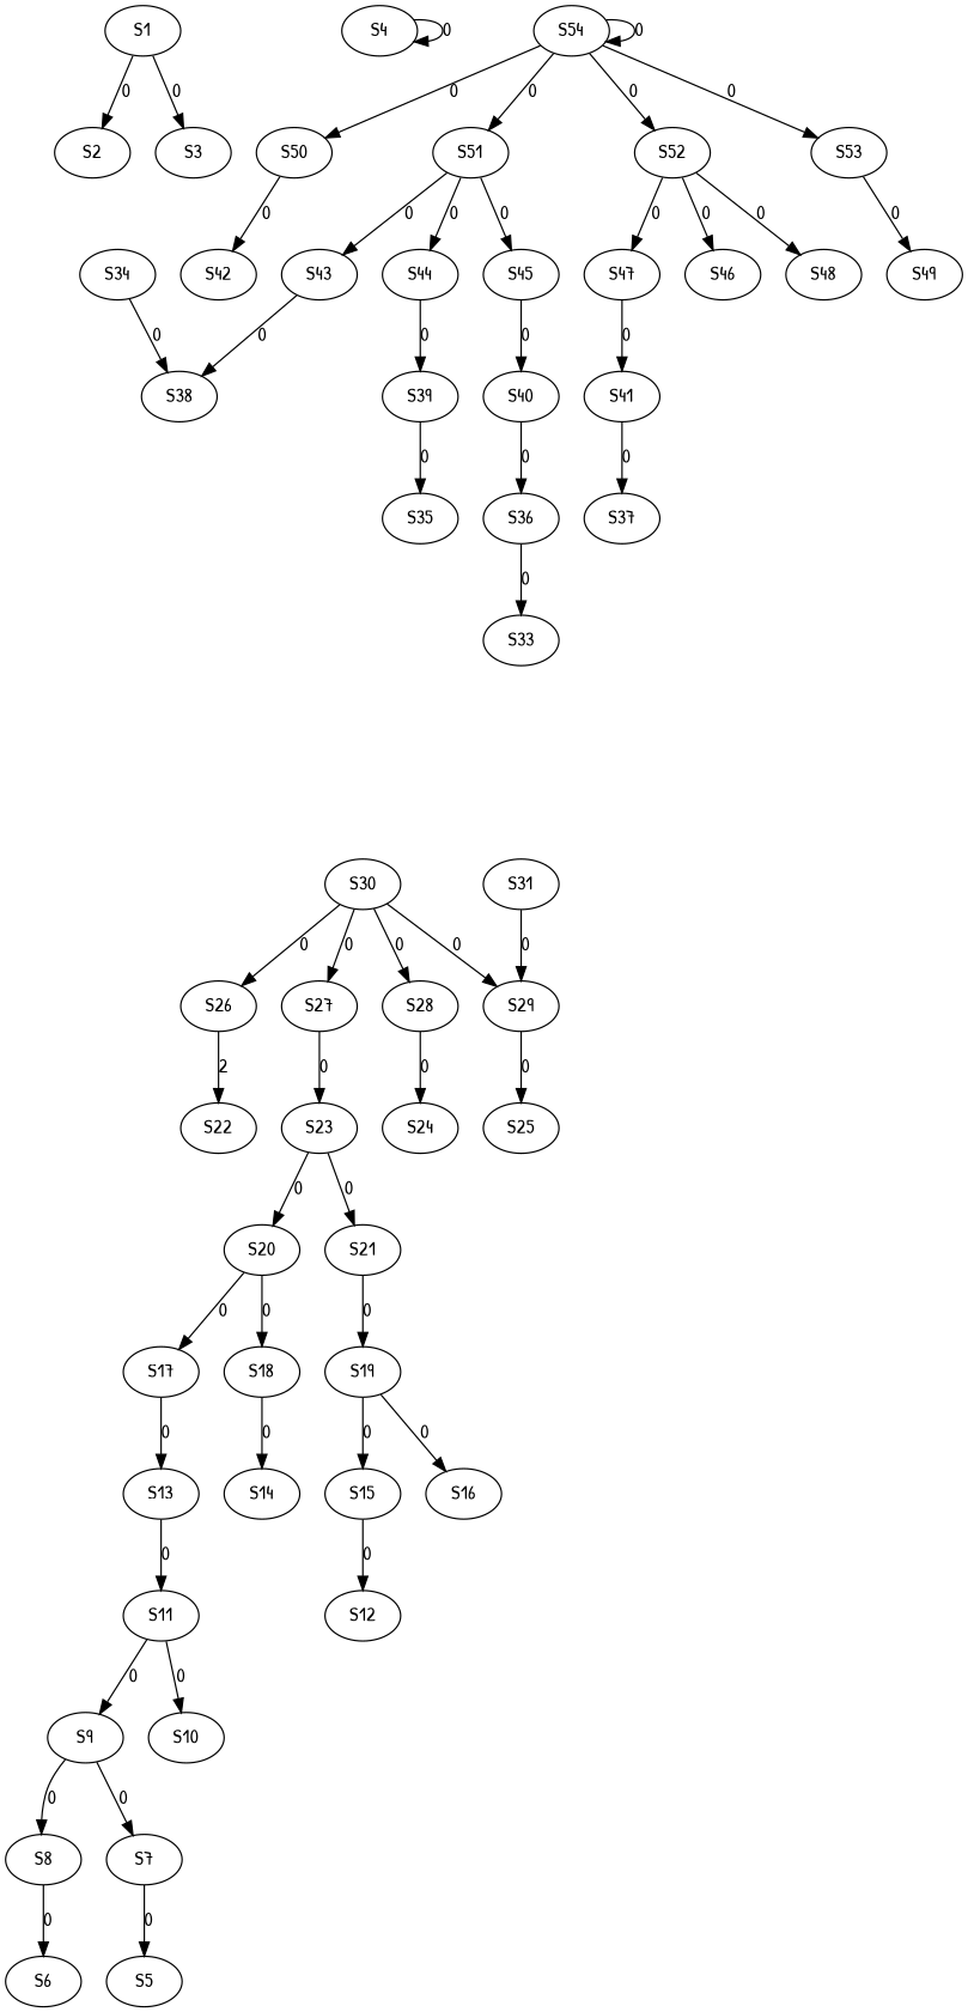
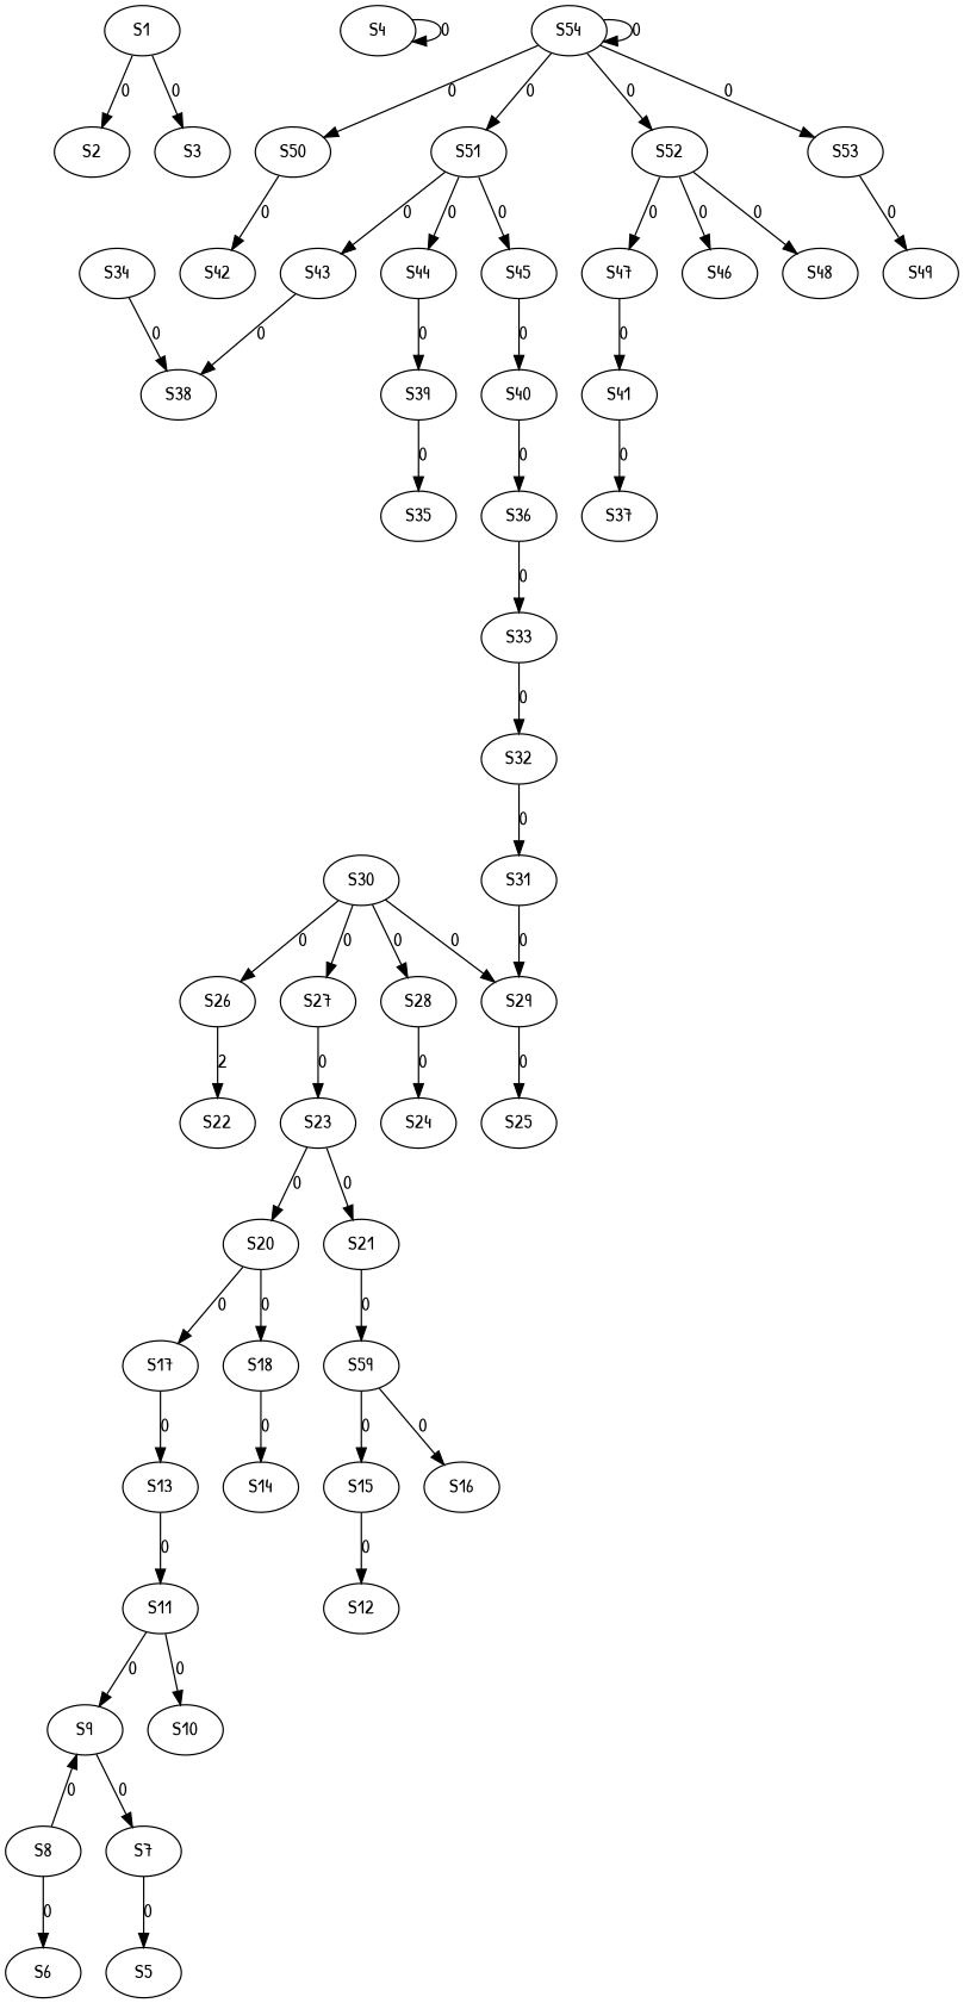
  strict digraph {
    fontname="Patrick Hand"
    node [fontname="Patrick Hand"]
    edge [fontname="Patrick Hand"]
    S1
    S2
    S3
    S4
    S7
    S5
    S8
    S6
    S9
    S11
    S10
    S13
    S15
    S12
    S17
    S18
    S14
-   S19
+   S19 [label=S59]
    S16
    S20
    S21
    S23
    S26
    S22
    S27
    S28
    S24
    S29
    S25
    S30
    S31
+   S32
    S33
    S36
    S34
    S38
    S39
    S35
    S40
    S41
    S37
    S43
    S44
    S45
    S47
    S50
    S42
    S51
    S52
    S46
    S48
    S53
    S49
    S54
    S1 -> S2 [label=0]
    S1 -> S3 [label=0]
    S4 -> S4 [label=0]
    S7 -> S5 [label=0]
    S8 -> S6 [label=0]
    S9 -> S7 [label=0]
-   S9 -> S8 [label=0]
+   S8 -> S9 [label=0]
    S11 -> S9 [label=0]
    S11 -> S10 [label=0]
    S13 -> S11 [label=0]
    S15 -> S12 [label=0]
    S17 -> S13 [label=0]
    S18 -> S14 [label=0]
    S19 -> S15 [label=0]
    S19 -> S16 [label=0]
    S20 -> S17 [label=0]
    S20 -> S18 [label=0]
    S21 -> S19 [label=0]
    S23 -> S20 [label=0]
    S23 -> S21 [label=0]
    S26 -> S22 [label=2]
    S27 -> S23 [label=0]
    S28 -> S24 [label=0]
    S29 -> S25 [label=0]
    S30 -> S26 [label=0]
    S30 -> S27 [label=0]
    S30 -> S28 [label=0]
    S30 -> S29 [label=0]
    S31 -> S29 [label=0]
+   S32 -> S31 [label=0]
+   S33 -> S32 [label=0]
    S36 -> S33 [label=0]
    S34 -> S38 [label=0]
    S39 -> S35 [label=0]
    S40 -> S36 [label=0]
    S41 -> S37 [label=0]
    S43 -> S38 [label=0]
    S44 -> S39 [label=0]
    S45 -> S40 [label=0]
    S47 -> S41 [label=0]
    S50 -> S42 [label=0]
    S51 -> S43 [label=0]
    S51 -> S44 [label=0]
    S51 -> S45 [label=0]
    S52 -> S47 [label=0]
    S52 -> S46 [label=0]
    S52 -> S48 [label=0]
    S53 -> S49 [label=0]
    S54 -> S50 [label=0]
    S54 -> S51 [label=0]
    S54 -> S52 [label=0]
    S54 -> S53 [label=0]
    S54 -> S54 [label=0]
  }
